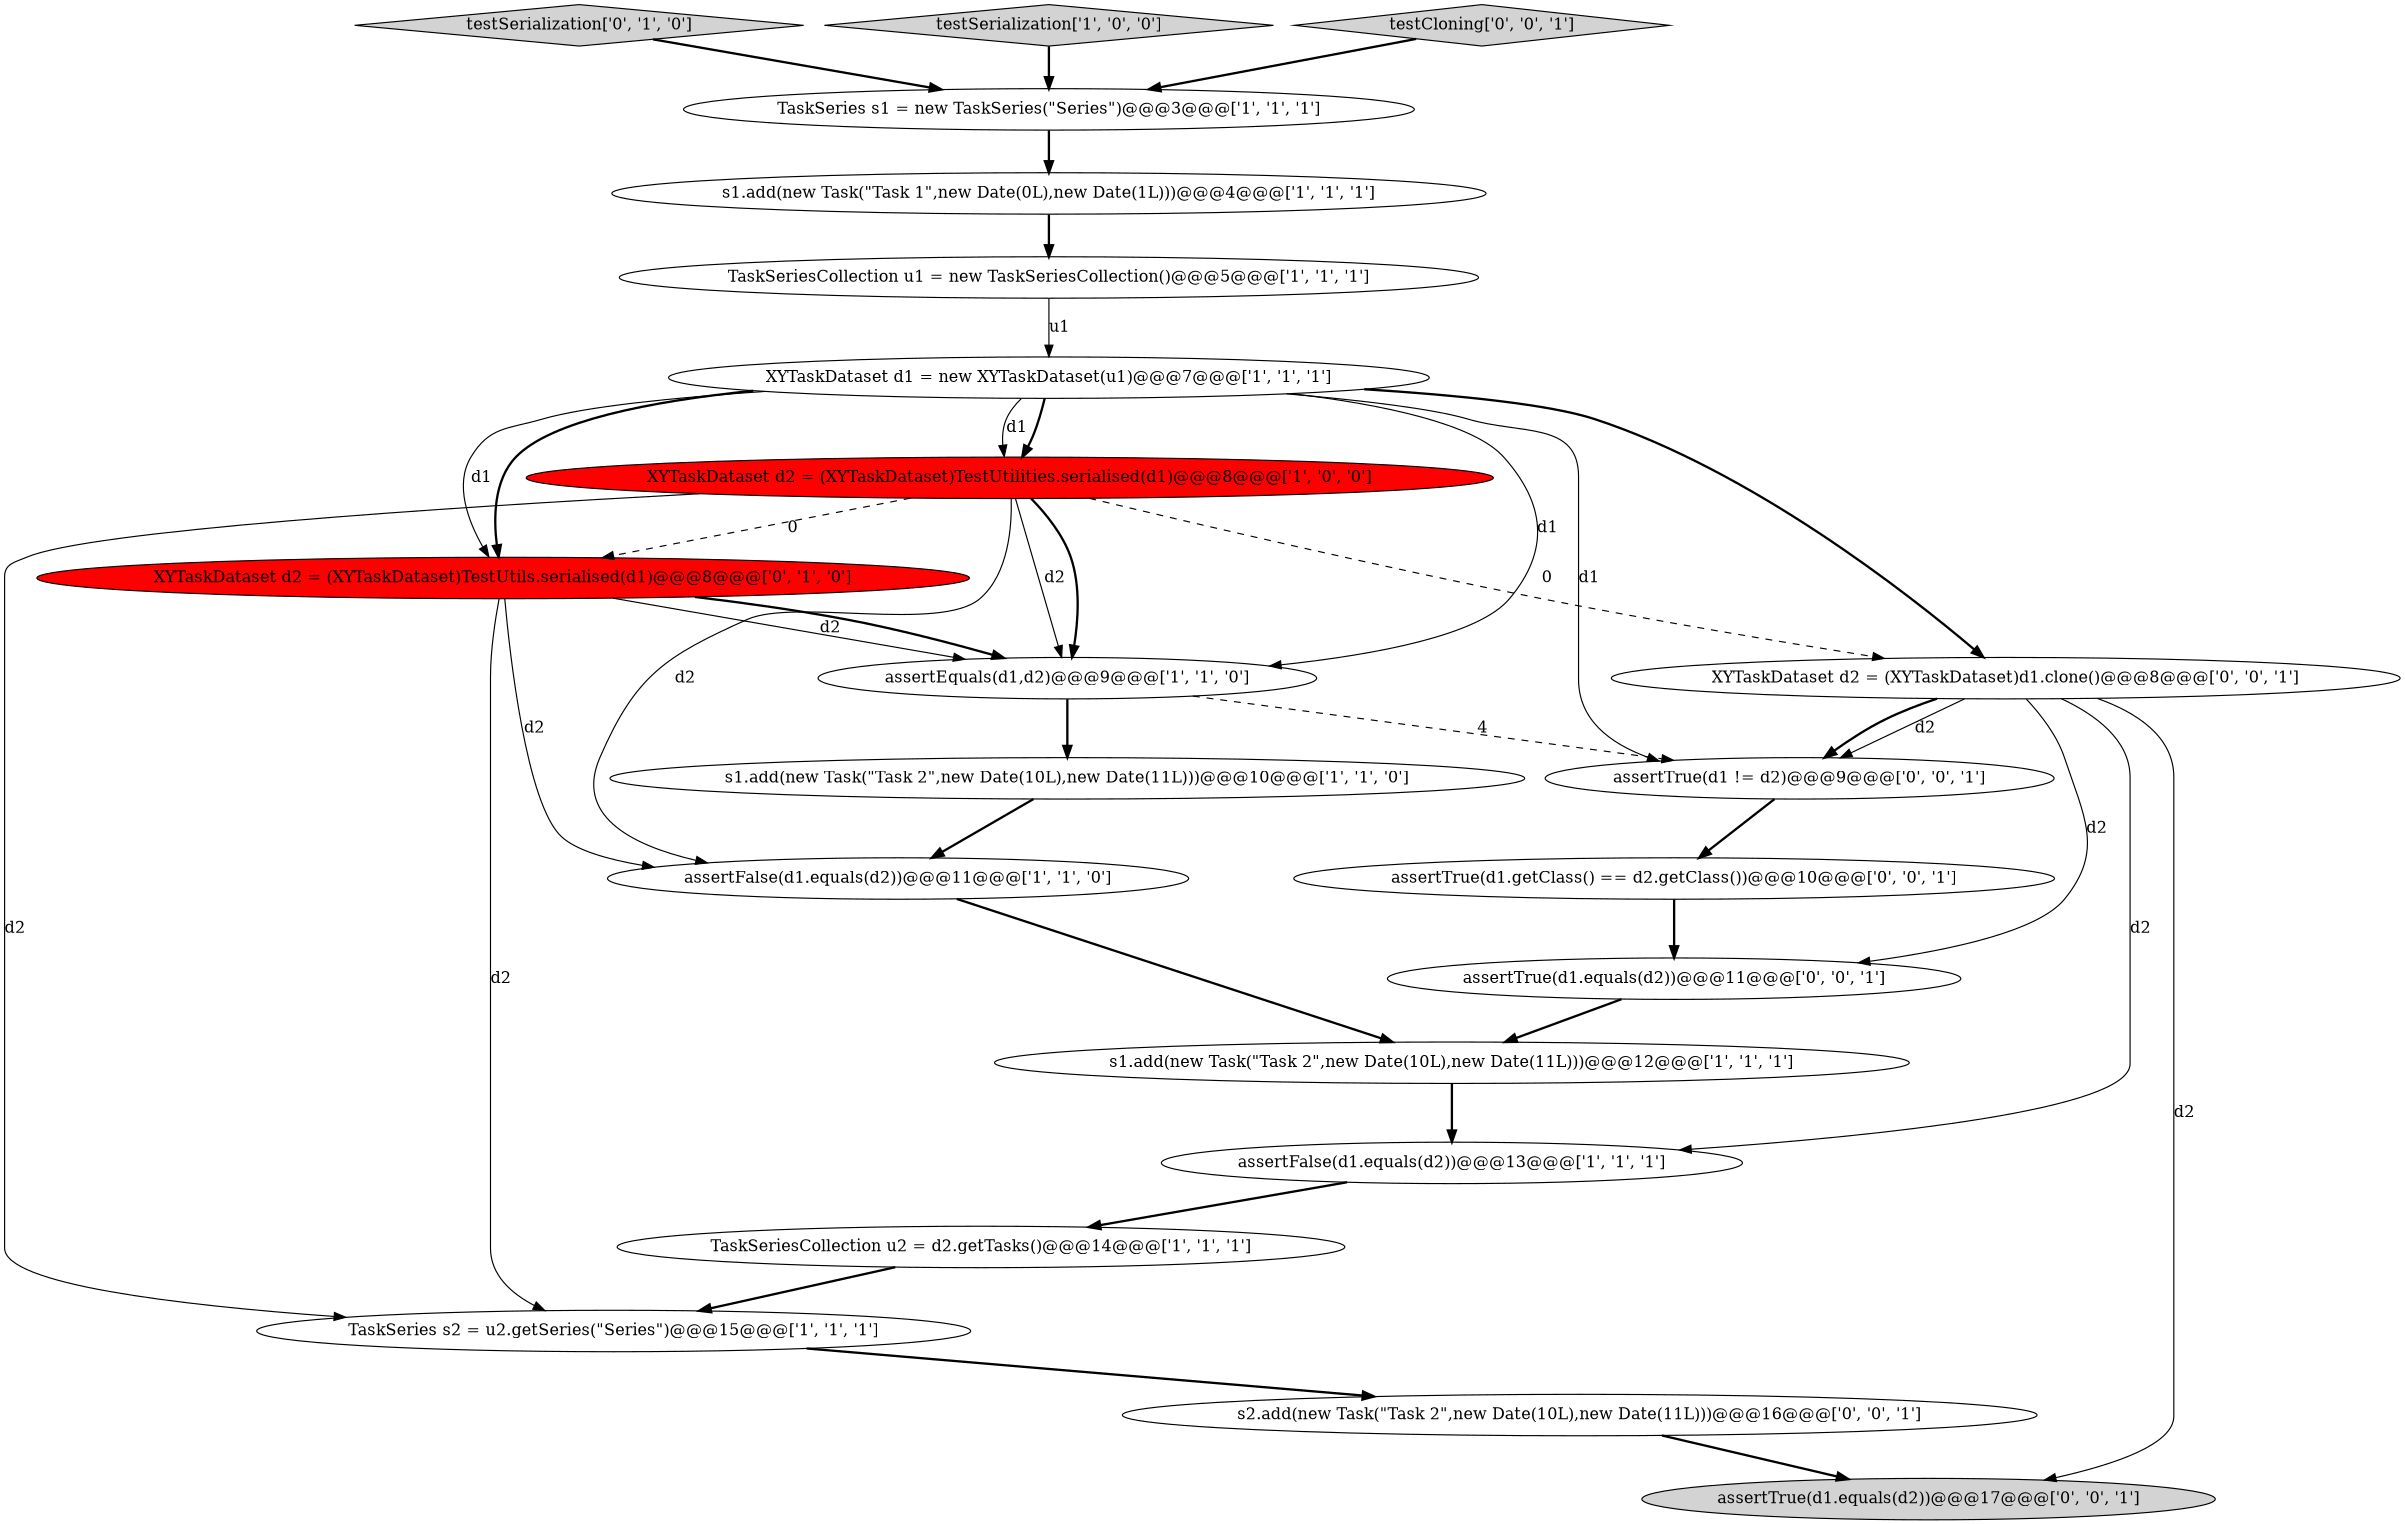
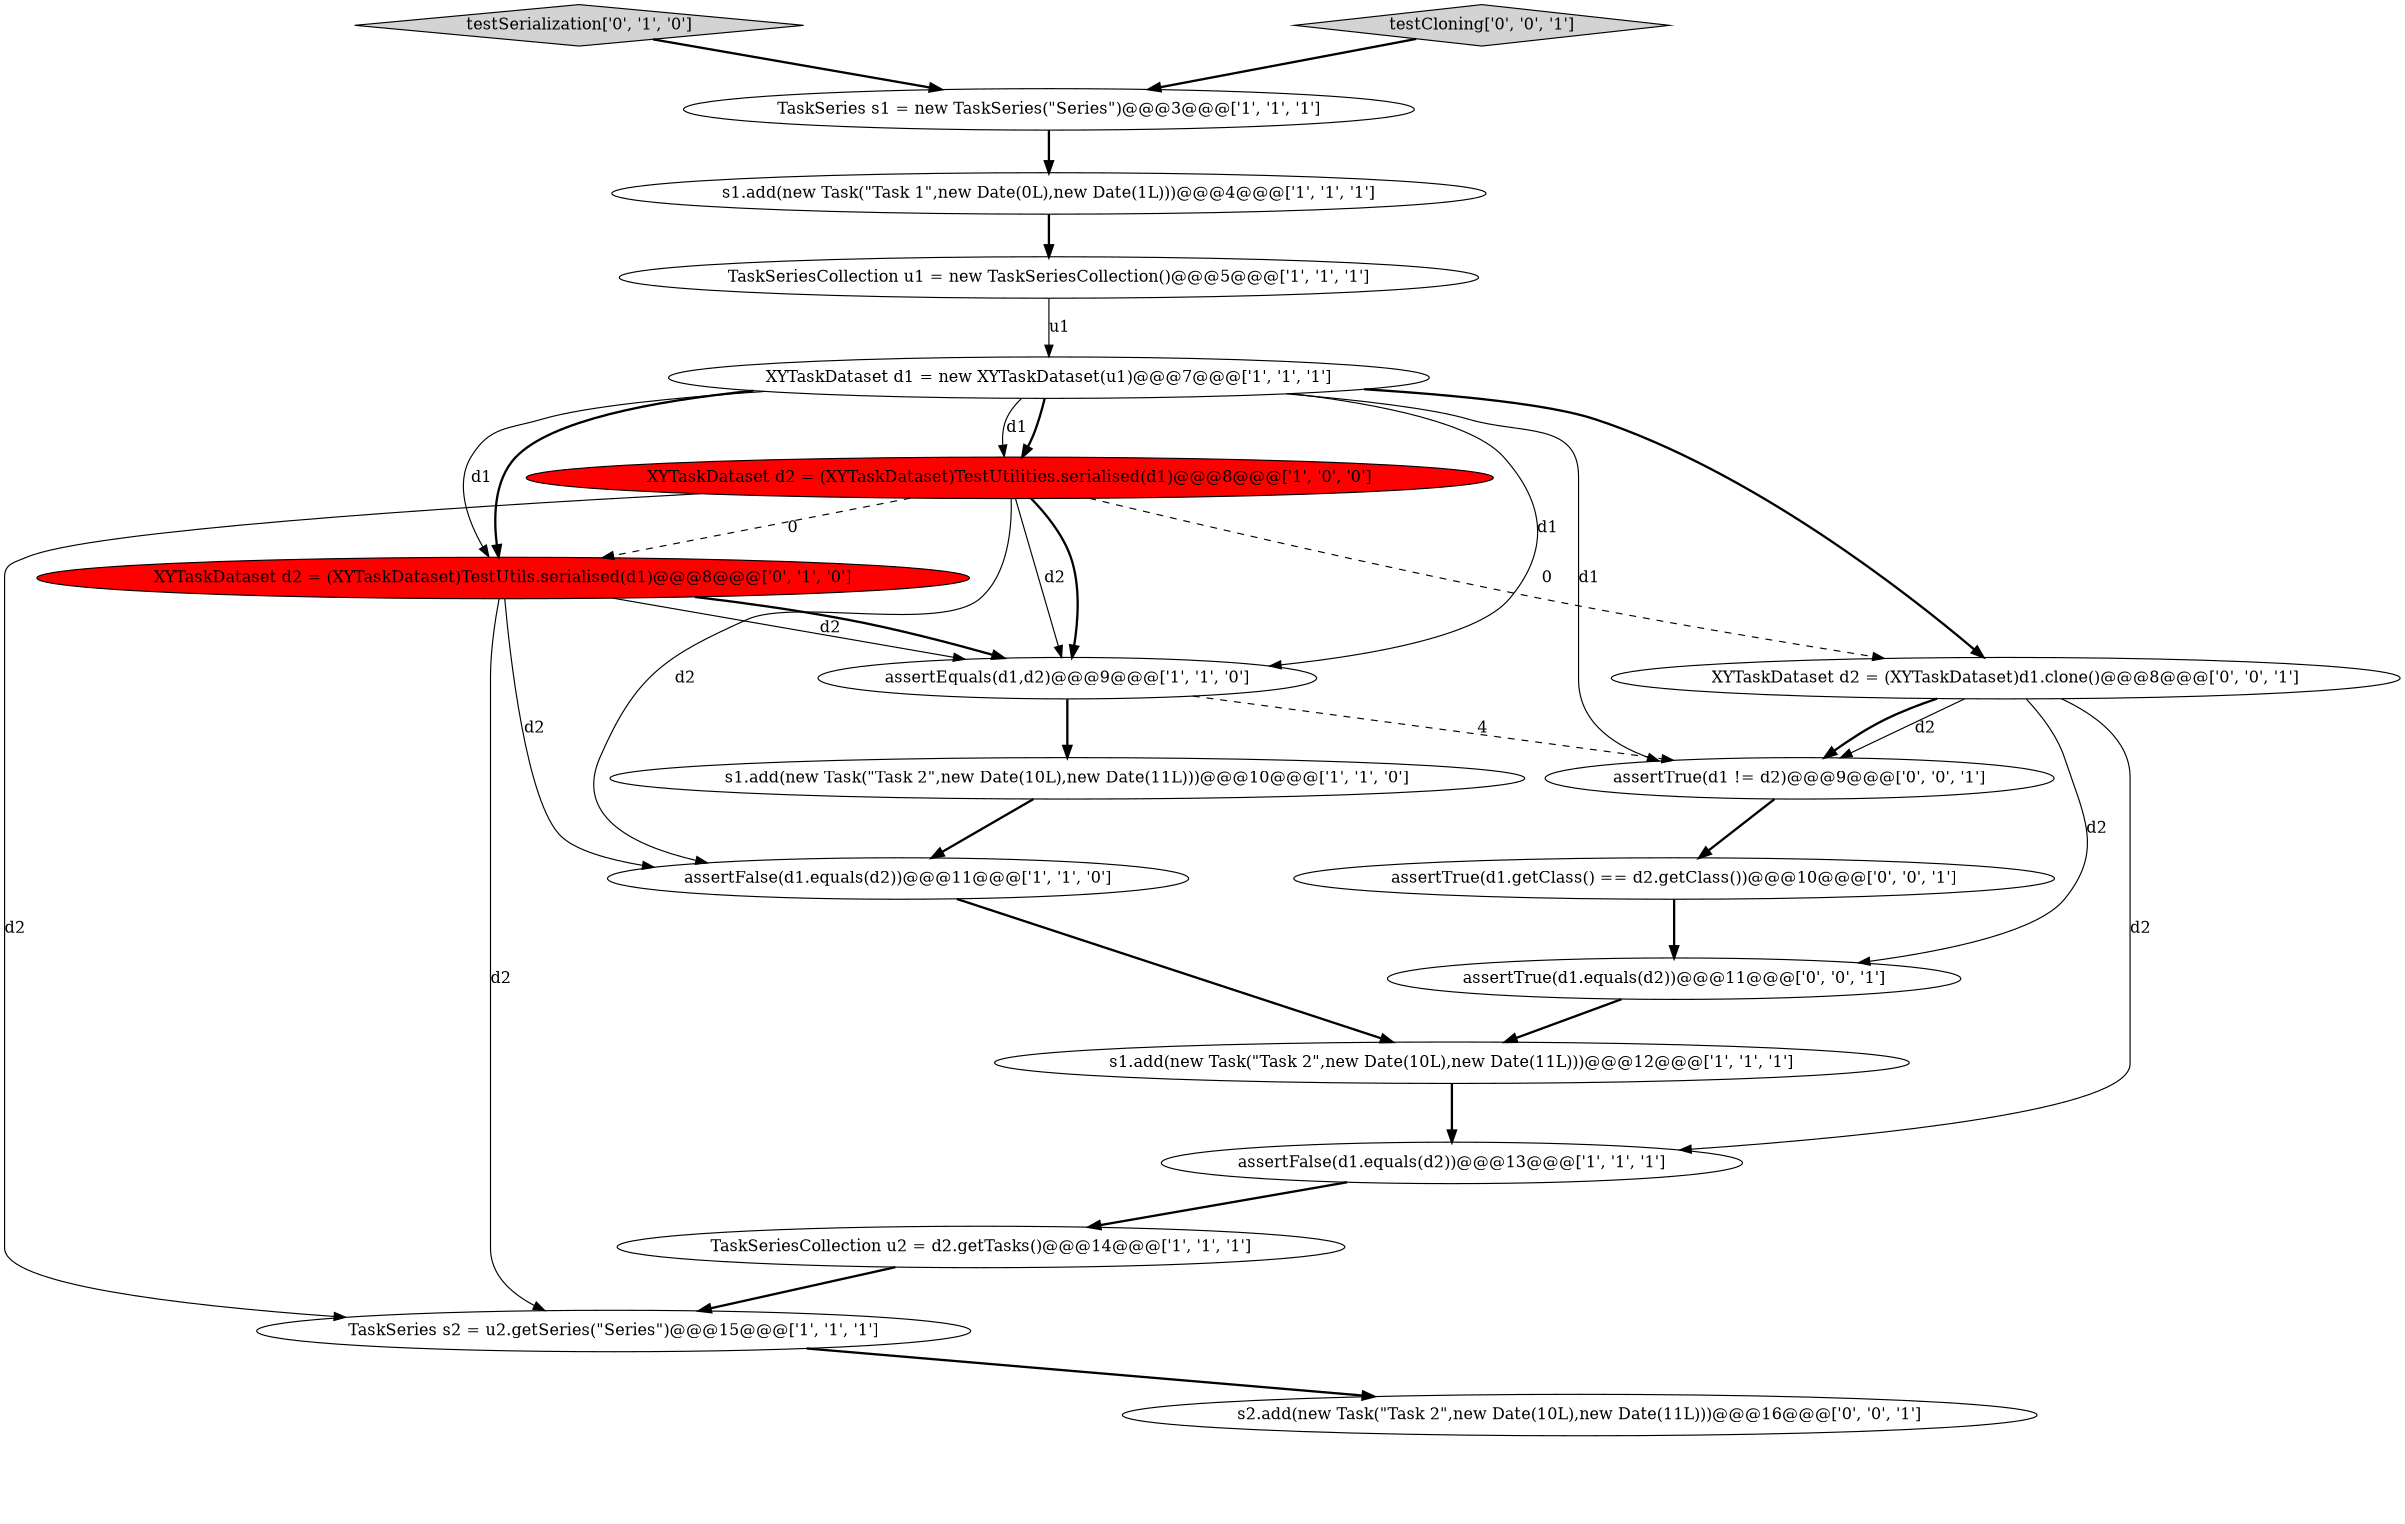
  digraph {
    node [fillcolor=white shape=ellipse style=filled]
    edge [style=bold]
    n1 [label="assertEquals(d1,d2)@@@9@@@['1', '1', '0']"]
    n2 [label="s1.add(new Task(\"Task 2\",new Date(10L),new Date(11L)))@@@10@@@['1', '1', '0']"]
    n3 [label="assertTrue(d1 != d2)@@@9@@@['0', '0', '1']"]
    n4 [label="assertFalse(d1.equals(d2))@@@11@@@['1', '1', '0']"]
    n5 [label="assertTrue(d1.getClass() == d2.getClass())@@@10@@@['0', '0', '1']"]
    n6 [label="assertTrue(d1.equals(d2))@@@11@@@['0', '0', '1']"]
    n7 [label="s1.add(new Task(\"Task 2\",new Date(10L),new Date(11L)))@@@12@@@['1', '1', '1']"]
    n8 [label="TaskSeries s2 = u2.getSeries(\"Series\")@@@15@@@['1', '1', '1']"]
    n9 [label="s2.add(new Task(\"Task 2\",new Date(10L),new Date(11L)))@@@16@@@['0', '0', '1']"]
-   n10 [fillcolor=lightgray label="assertTrue(d1.equals(d2))@@@17@@@['0', '0', '1']"]
    n11 [label="assertFalse(d1.equals(d2))@@@13@@@['1', '1', '1']"]
    n12 [label="TaskSeriesCollection u2 = d2.getTasks()@@@14@@@['1', '1', '1']"]
    n13 [fillcolor=red label="XYTaskDataset d2 = (XYTaskDataset)TestUtilities.serialised(d1)@@@8@@@['1', '0', '0']"]
    n14 [fillcolor=red label="XYTaskDataset d2 = (XYTaskDataset)TestUtils.serialised(d1)@@@8@@@['0', '1', '0']"]
    n15 [label="XYTaskDataset d2 = (XYTaskDataset)d1.clone()@@@8@@@['0', '0', '1']"]
    n16 [label="TaskSeries s1 = new TaskSeries(\"Series\")@@@3@@@['1', '1', '1']"]
    n17 [label="s1.add(new Task(\"Task 1\",new Date(0L),new Date(1L)))@@@4@@@['1', '1', '1']"]
    n18 [label="TaskSeriesCollection u1 = new TaskSeriesCollection()@@@5@@@['1', '1', '1']"]
    n19 [fillcolor=lightgray label="testSerialization['0', '1', '0']" shape=diamond]
    n20 [label="XYTaskDataset d1 = new XYTaskDataset(u1)@@@7@@@['1', '1', '1']"]
-   n21 [fillcolor=lightgray label="testSerialization['1', '0', '0']" shape=diamond]
    n22 [fillcolor=lightgray label="testCloning['0', '0', '1']" shape=diamond]
    n1 -> n2
    n1 -> n3 [label=4 style=dashed]
    n2 -> n4
    n3 -> n5
    n4 -> n7
    n5 -> n6
    n6 -> n7
    n7 -> n11
    n8 -> n9
-   n9 -> n10
    n11 -> n12
    n12 -> n8
    n13 -> n1 [label=d2 style=solid]
    n13 -> n1
    n13 -> n4 [label=d2 style=solid]
    n13 -> n8 [label=d2 style=solid]
    n13 -> n14 [label=0 style=dashed]
    n13 -> n15 [label=0 style=dashed]
    n14 -> n1 [label=d2 style=solid]
    n14 -> n1
    n14 -> n4 [label=d2 style=solid]
    n14 -> n8 [label=d2 style=solid]
    n15 -> n3 [label=d2 style=solid]
    n15 -> n3
    n15 -> n6 [label=d2 style=solid]
-   n15 -> n10 [label=d2 style=solid]
    n15 -> n11 [label=d2 style=solid]
    n16 -> n17
    n17 -> n18
    n18 -> n20 [label=u1 style=solid]
    n19 -> n16
    n20 -> n1 [label=d1 style=solid]
    n20 -> n3 [label=d1 style=solid]
    n20 -> n13
    n20 -> n13 [label=d1 style=solid]
    n20 -> n14
    n20 -> n14 [label=d1 style=solid]
    n20 -> n15
-   n21 -> n16
    n22 -> n16
  }
